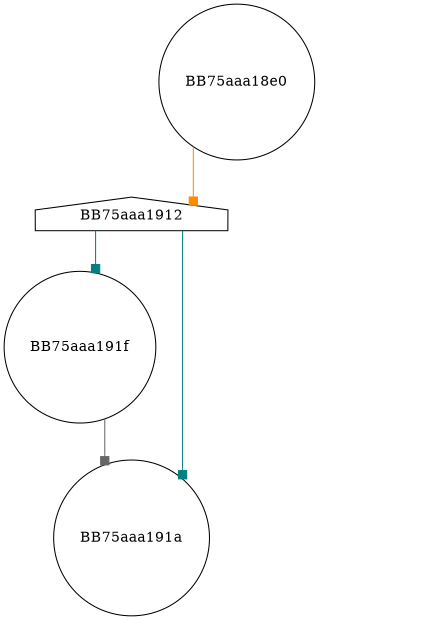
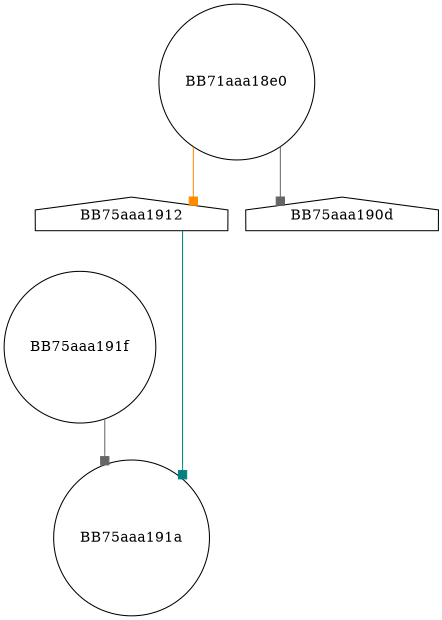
  digraph {
    splines=ortho
    node [shape=circle]
    edge [arrowhead=box color=teal]
    BB75aaa1912 [shape=house]
-   BB75aaa18e0
+   BB75aaa18e0 [label=BB71aaa18e0]
+   BB75aaa190d [shape=house]
    BB75aaa191f
    BB75aaa191a
-   BB75aaa1912 -> BB75aaa191f
    BB75aaa1912 -> BB75aaa191a
    BB75aaa18e0 -> BB75aaa1912 [color=darkorange]
+   BB75aaa18e0 -> BB75aaa190d [color=gray40]
    BB75aaa191f -> BB75aaa191a [color=gray40]
  }
